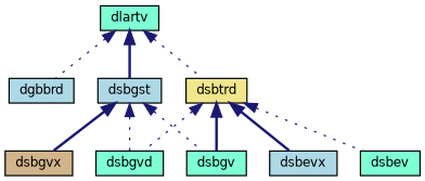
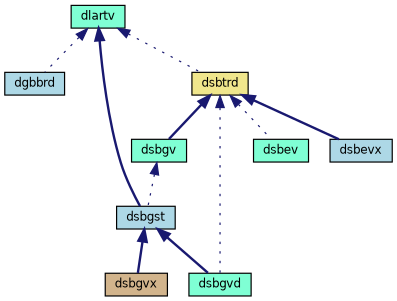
  digraph {
    rankdir=TB
    node [color=black fillcolor=aquamarine fontname=Helvetica fontsize=10 shape=record style=filled]
    edge [color=midnightblue dir=back fontname=Helvetica fontsize=10 labelfontname=Helvetica labelfontsize=10 style=dotted]
    n1 [fontcolor=black height=0.2 label=dlartv width=0.4]
    n2 [fillcolor=lightblue height=0.2 label=dgbbrd width=0.4]
    n3 [fillcolor=lightblue height=0.2 label=dsbgst width=0.4]
    n4 [fillcolor=khaki height=0.2 label=dsbtrd width=0.4]
    n5 [height=0.2 label=dsbgv width=0.4]
    n6 [height=0.2 label=dsbgvd width=0.4]
    n7 [fillcolor=tan height=0.2 label=dsbgvx width=0.4]
    n8 [height=0.2 label=dsbev width=0.4]
    n9 [fillcolor=lightblue height=0.2 label=dsbevx width=0.4]
    n1 -> n2
    n1 -> n3 [style=bold]
    n1 -> n4
-   n3 -> n5
-   n3 -> n6
+   n5 -> n3
+   n3 -> n6 [style=bold]
    n3 -> n7 [style=bold]
    n4 -> n5 [style=bold]
    n4 -> n6
    n4 -> n8
    n4 -> n9 [style=bold]
  }
